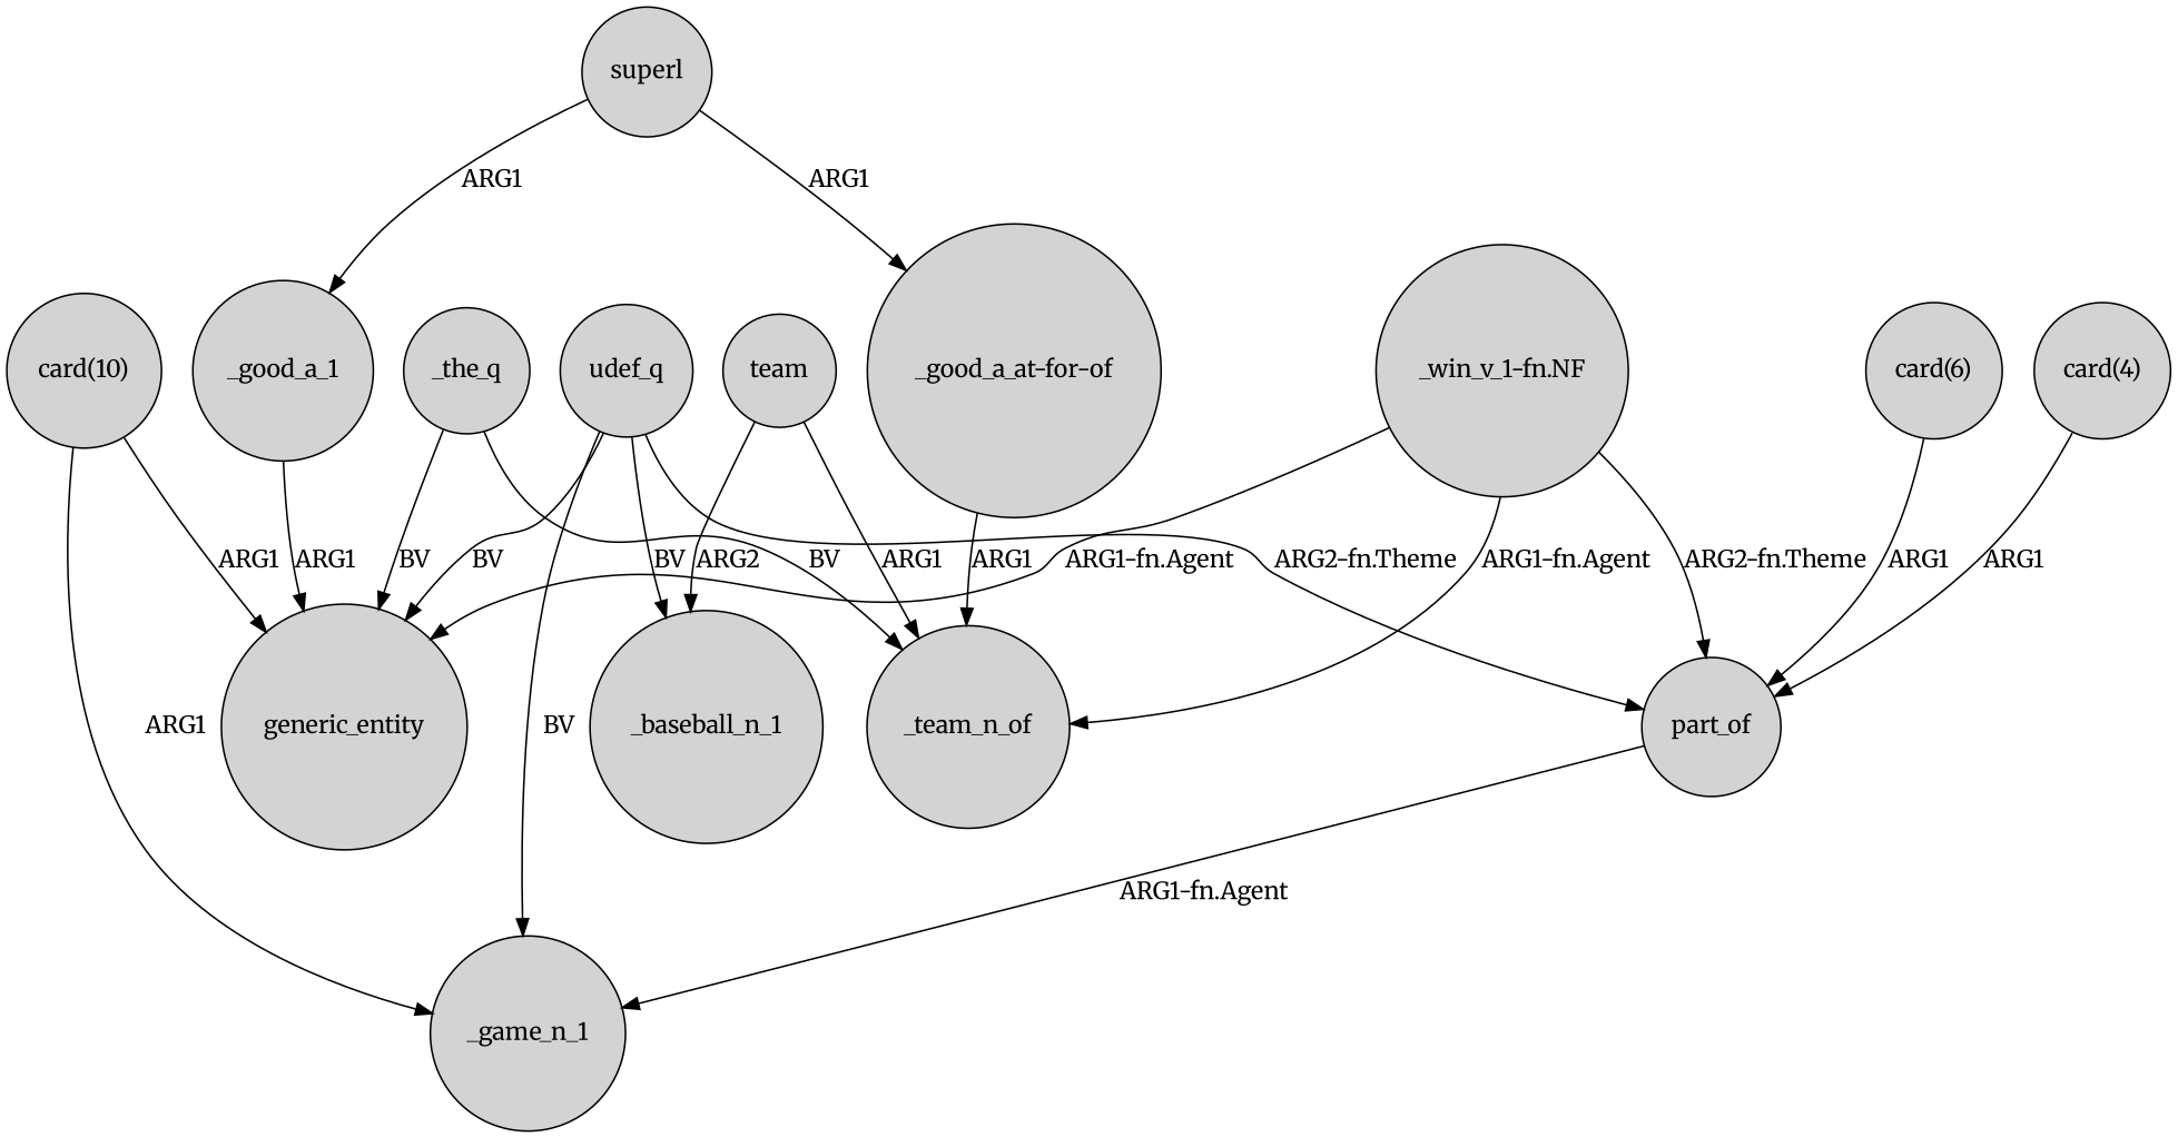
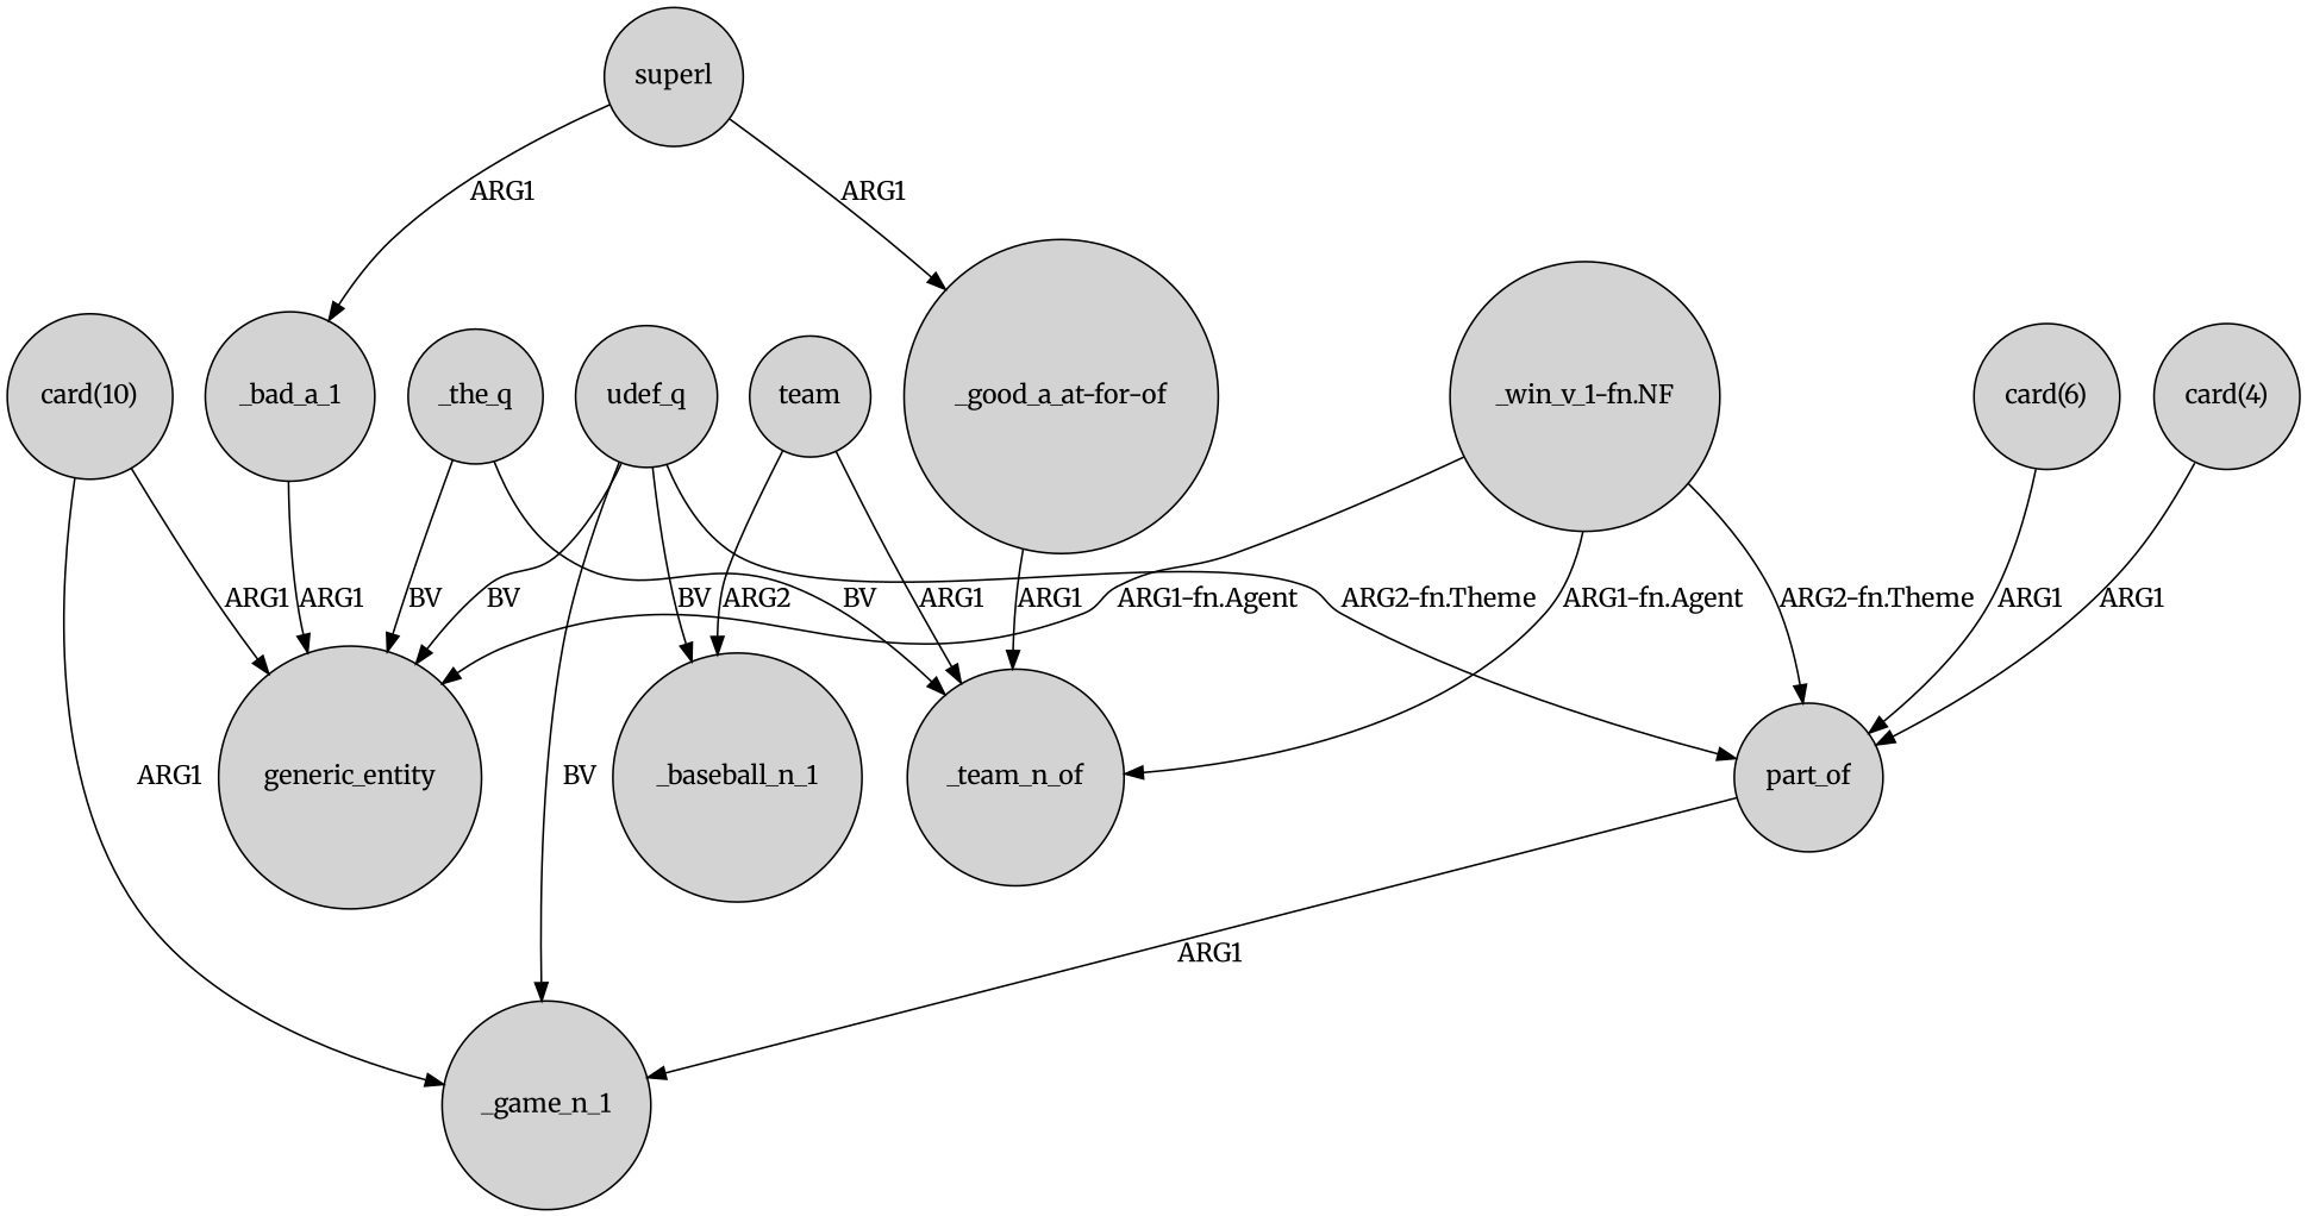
  digraph {
    fontname=Merriweather
    node [fontname=Merriweather shape=circle style=filled]
    edge [fontname=Merriweather]
    _the_q
    generic_entity
    _team_n_of
-   _bad_a_1 [label=_good_a_1]
+   _bad_a_1
    n5 [label=team]
    _baseball_n_1
    udef_q
    part_of
    _game_n_1
    "card(10)"
    "card(6)"
    superl
    "_good_a_at-for-of"
    "_win_v_1-fn.NF"
    "card(4)"
    _the_q -> generic_entity [label=BV]
    _the_q -> _team_n_of [label=BV]
    _bad_a_1 -> generic_entity [label=ARG1]
    n5 -> _team_n_of [label=ARG1]
    n5 -> _baseball_n_1 [label=ARG2]
    udef_q -> generic_entity [label=BV]
    udef_q -> _baseball_n_1 [label=BV]
    udef_q -> part_of [label="ARG2-fn.Theme"]
    udef_q -> _game_n_1 [label=BV]
-   part_of -> _game_n_1 [label="ARG1-fn.Agent"]
+   part_of -> _game_n_1 [label=ARG1]
    "card(10)" -> generic_entity [label=ARG1]
    "card(10)" -> _game_n_1 [label=ARG1]
    "card(6)" -> part_of [label=ARG1]
    superl -> _bad_a_1 [label=ARG1]
    superl -> "_good_a_at-for-of" [label=ARG1]
    "_good_a_at-for-of" -> _team_n_of [label=ARG1]
    "_win_v_1-fn.NF" -> generic_entity [label="ARG1-fn.Agent"]
    "_win_v_1-fn.NF" -> _team_n_of [label="ARG1-fn.Agent"]
    "_win_v_1-fn.NF" -> part_of [label="ARG2-fn.Theme"]
    "card(4)" -> part_of [label=ARG1]
  }
